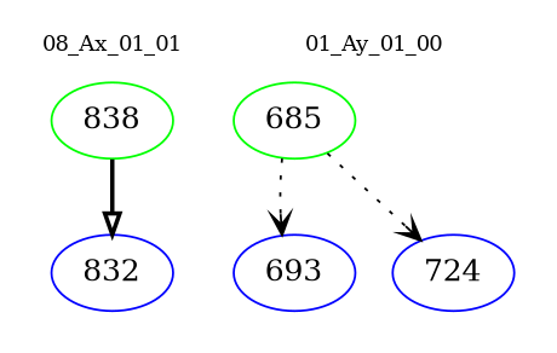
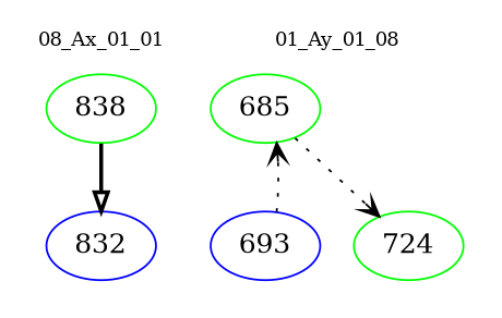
  digraph {
    node [color=blue]
    edge [arrowhead=vee color=black style=dotted]
    n1 [color=green label=838]
    n2 [label=832]
    n3 [color=green label=685]
    n4 [label=693]
-   n5 [label=724]
+   n5 [color=green label=724]
    subgraph cluster_1 {
      color=white
      fontsize=10
      label="08_Ax_01_01"
      n1
      n2
    }
    subgraph cluster_2 {
      color=white
      fontsize=10
-     label="01_Ay_01_00"
+     label="01_Ay_01_08"
      n3
      n4
      n5
    }
    n1 -> n2 [arrowhead=onormal style=bold]
-   n3 -> n4
+   n4 -> n3
    n3 -> n5
  }
